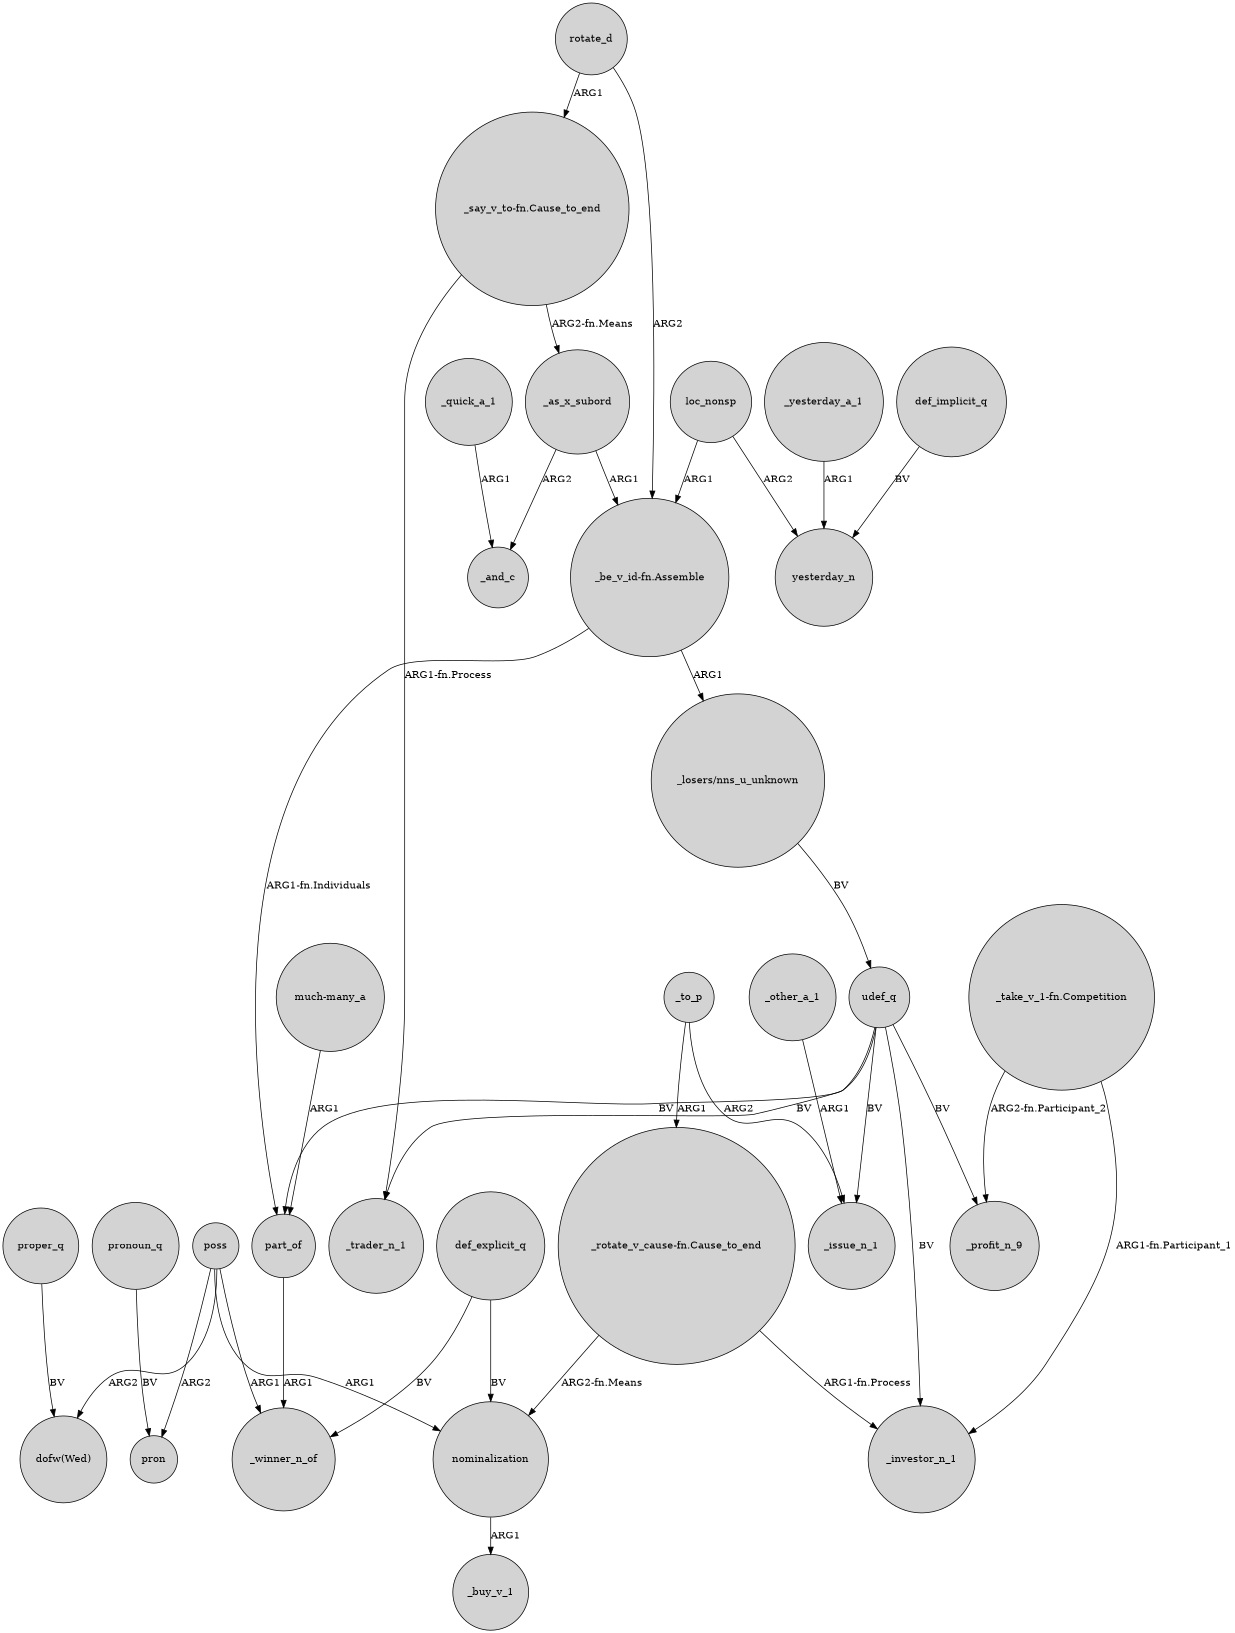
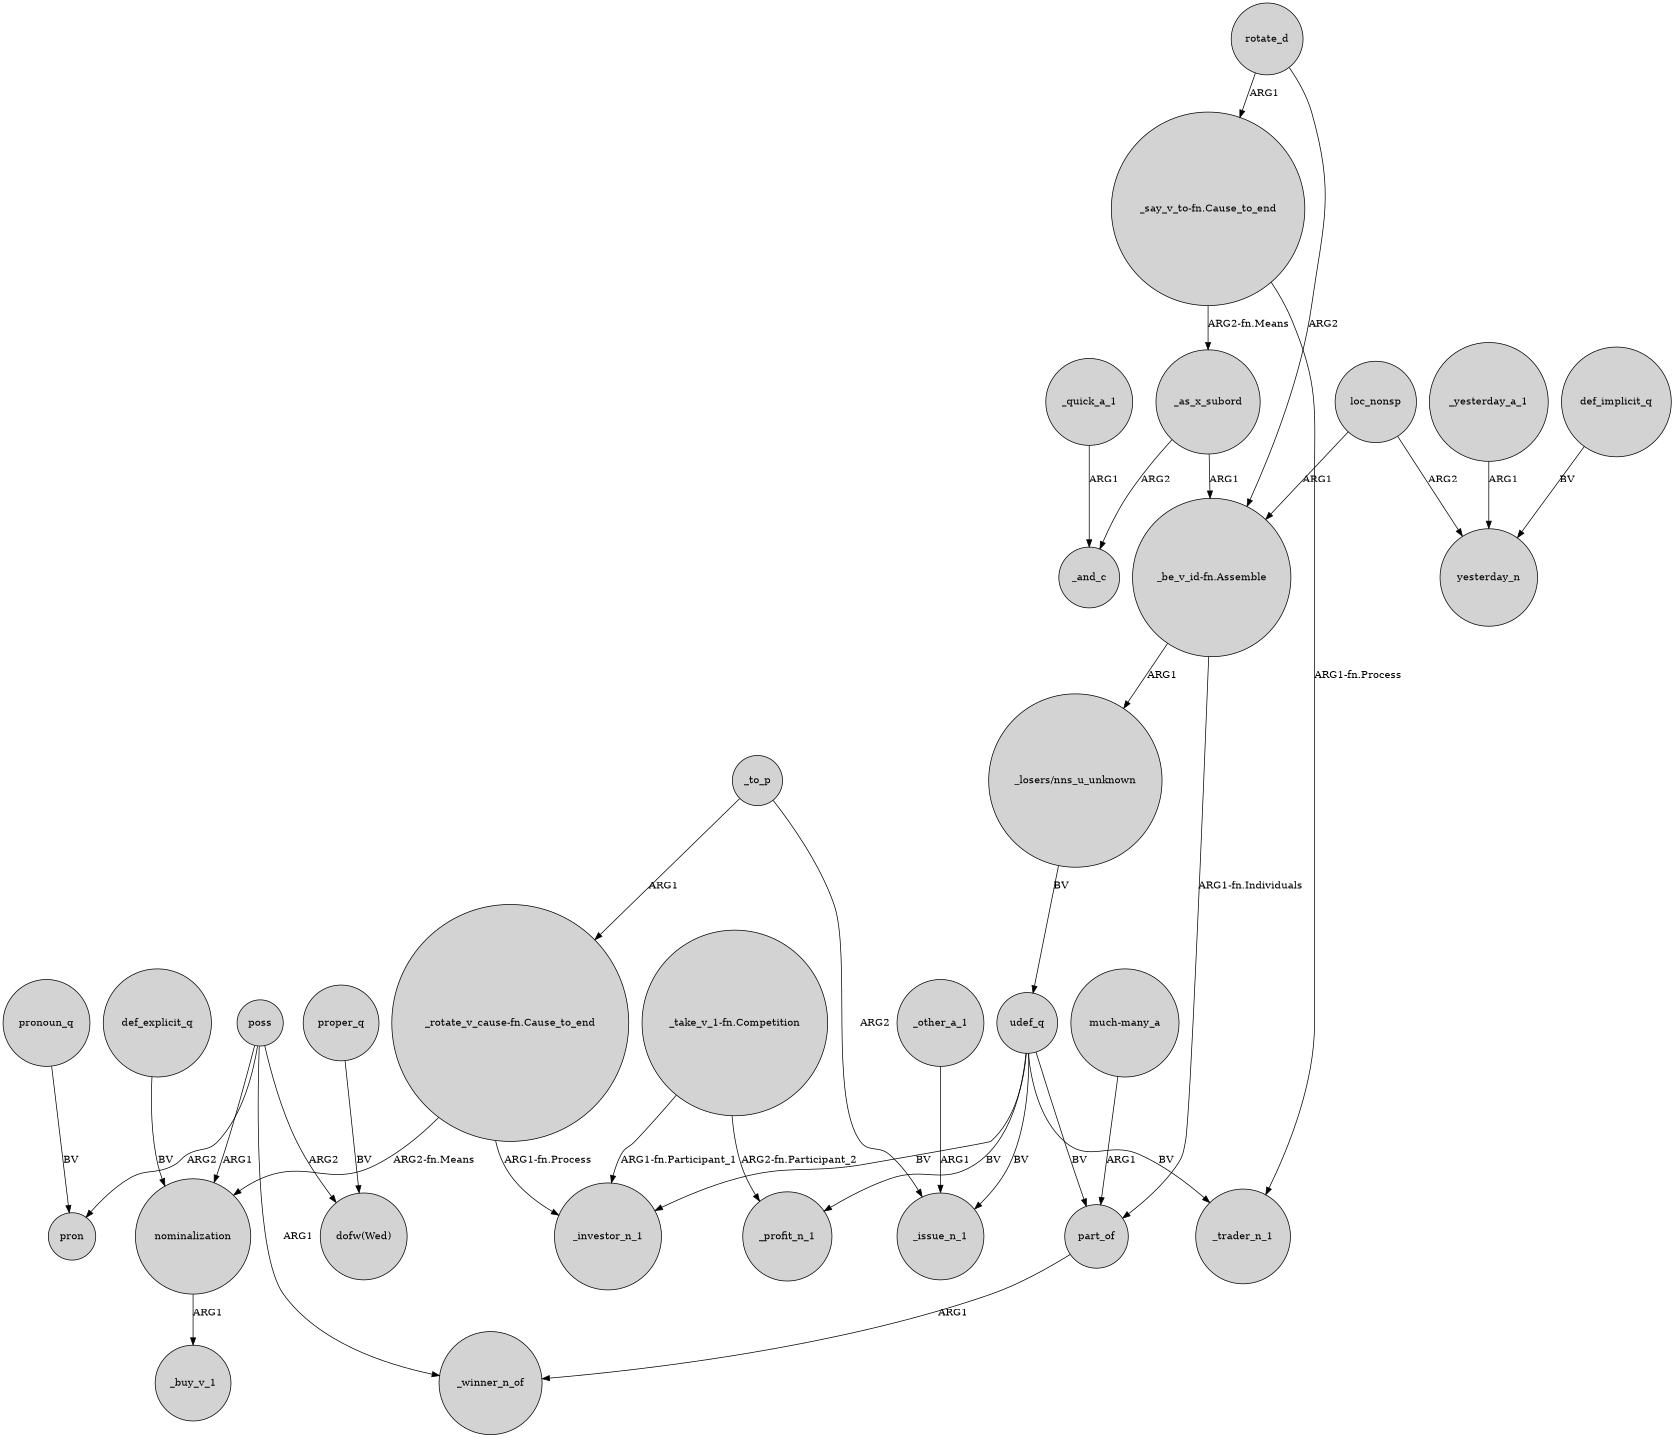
  digraph {
    node [shape=circle style=filled]
    "_say_v_to-fn.Cause_to_end"
    _trader_n_1
    _as_x_subord
    "_be_v_id-fn.Assemble"
    _and_c
    nominalization
    _buy_v_1
    udef_q
    part_of
-   _profit_n_1 [label=_profit_n_9]
+   _profit_n_1
    _investor_n_1
    _issue_n_1
    _winner_n_of
    "_losers/nns_u_unknown"
    n15 [label=rotate_d]
    "_rotate_v_cause-fn.Cause_to_end"
    n17 [label=yesterday_n]
    _yesterday_a_1
    poss
    pron
    "dofw(Wed)"
    pronoun_q
    _to_p
    "_take_v_1-fn.Competition"
    "much-many_a"
    proper_q
    def_explicit_q
    _quick_a_1
    loc_nonsp
    _other_a_1
    def_implicit_q
    "_say_v_to-fn.Cause_to_end" -> _trader_n_1 [label="ARG1-fn.Process"]
    "_say_v_to-fn.Cause_to_end" -> _as_x_subord [label="ARG2-fn.Means"]
    _as_x_subord -> "_be_v_id-fn.Assemble" [label=ARG1]
    _as_x_subord -> _and_c [label=ARG2]
    "_be_v_id-fn.Assemble" -> part_of [label="ARG1-fn.Individuals"]
    "_be_v_id-fn.Assemble" -> "_losers/nns_u_unknown" [label=ARG1]
    nominalization -> _buy_v_1 [label=ARG1]
    udef_q -> _trader_n_1 [label=BV]
    udef_q -> part_of [label=BV]
    udef_q -> _profit_n_1 [label=BV]
    udef_q -> _investor_n_1 [label=BV]
    udef_q -> _issue_n_1 [label=BV]
    part_of -> _winner_n_of [label=ARG1]
    "_losers/nns_u_unknown" -> udef_q [label=BV]
    n15 -> "_say_v_to-fn.Cause_to_end" [label=ARG1]
    n15 -> "_be_v_id-fn.Assemble" [label=ARG2]
    "_rotate_v_cause-fn.Cause_to_end" -> nominalization [label="ARG2-fn.Means"]
    "_rotate_v_cause-fn.Cause_to_end" -> _investor_n_1 [label="ARG1-fn.Process"]
    _yesterday_a_1 -> n17 [label=ARG1]
    poss -> nominalization [label=ARG1]
    poss -> _winner_n_of [label=ARG1]
    poss -> pron [label=ARG2]
    poss -> "dofw(Wed)" [label=ARG2]
    pronoun_q -> pron [label=BV]
    _to_p -> _issue_n_1 [label=ARG2]
    _to_p -> "_rotate_v_cause-fn.Cause_to_end" [label=ARG1]
    "_take_v_1-fn.Competition" -> _profit_n_1 [label="ARG2-fn.Participant_2"]
    "_take_v_1-fn.Competition" -> _investor_n_1 [label="ARG1-fn.Participant_1"]
    "much-many_a" -> part_of [label=ARG1]
    proper_q -> "dofw(Wed)" [label=BV]
    def_explicit_q -> nominalization [label=BV]
-   def_explicit_q -> _winner_n_of [label=BV]
    _quick_a_1 -> _and_c [label=ARG1]
    loc_nonsp -> "_be_v_id-fn.Assemble" [label=ARG1]
    loc_nonsp -> n17 [label=ARG2]
    _other_a_1 -> _issue_n_1 [label=ARG1]
    def_implicit_q -> n17 [label=BV]
  }
